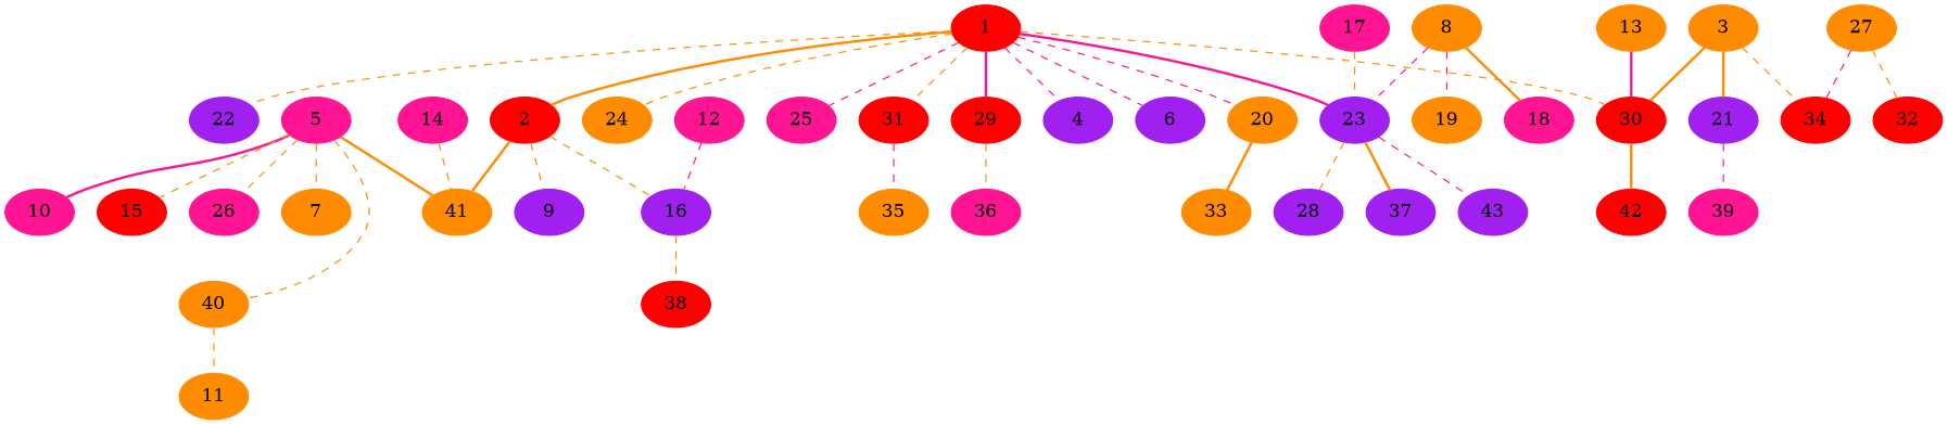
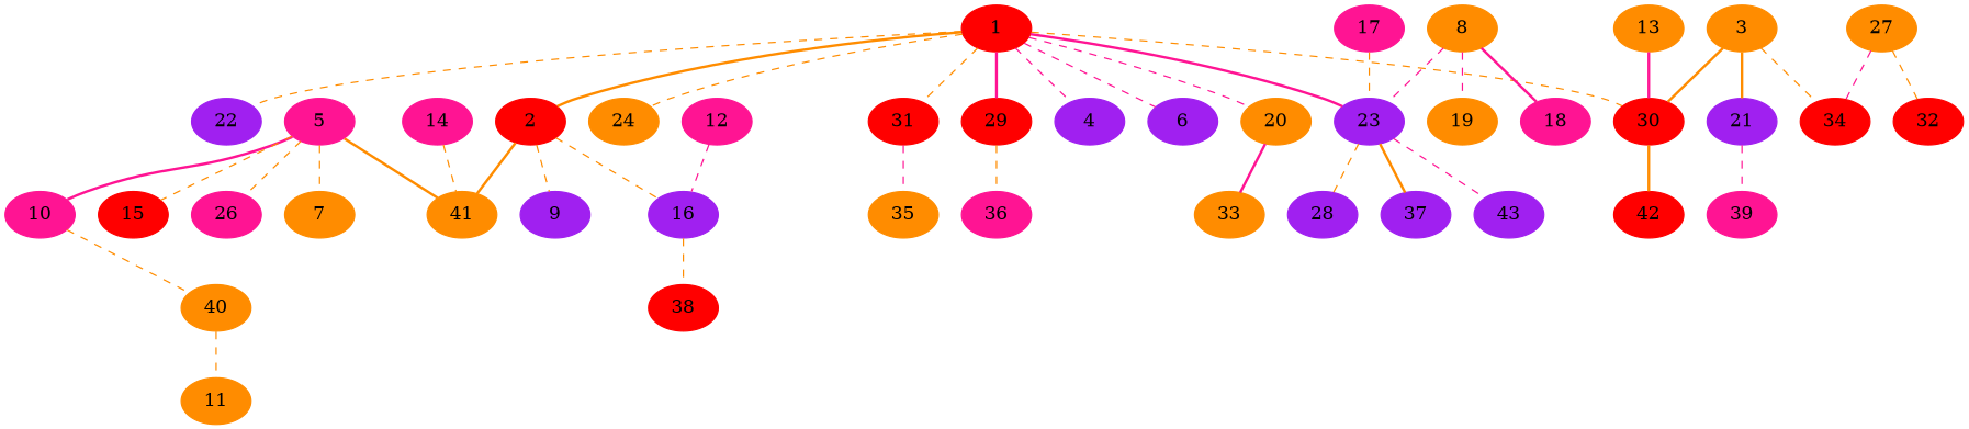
  graph {
    node [color=darkorange style=filled]
    edge [color=darkorange style=dashed weight=1.0]
    1 [color=red]
    2 [color=red]
    4 [color=purple]
    6 [color=purple]
    20
    22 [color=purple]
    23 [color=purple]
    24
-   25 [color=deeppink]
    29 [color=red]
    30 [color=red]
    31 [color=red]
    9 [color=purple]
    16 [color=purple]
    41
    33
    28 [color=purple]
    37 [color=purple]
    43 [color=purple]
    36 [color=deeppink]
    42 [color=red]
    35
    38 [color=red]
    3
    21 [color=purple]
    34 [color=red]
    39 [color=deeppink]
    5 [color=deeppink]
    7
    10 [color=deeppink]
    15 [color=red]
    26 [color=deeppink]
    40
    11
    8
    18 [color=deeppink]
    19
    12 [color=deeppink]
    13
    14 [color=deeppink]
    17 [color=deeppink]
    27
    32 [color=red]
    1 -- 2 [style=bold]
    1 -- 4 [color=deeppink]
    1 -- 6 [color=deeppink]
    1 -- 20 [color=deeppink]
    1 -- 22
    1 -- 23 [color=deeppink style=bold]
    1 -- 24
-   1 -- 25 [color=deeppink]
    1 -- 29 [color=deeppink style=bold]
    1 -- 30
    1 -- 31
    2 -- 9
    2 -- 16
    2 -- 41 [style=bold]
-   20 -- 33 [style=bold]
+   20 -- 33 [color=deeppink style=bold]
    23 -- 28
    23 -- 37 [style=bold]
    23 -- 43 [color=deeppink]
    29 -- 36
    30 -- 42 [style=bold]
    31 -- 35 [color=deeppink]
    16 -- 38
    3 -- 30 [style=bold]
    3 -- 21 [style=bold]
    3 -- 34
    21 -- 39 [color=deeppink]
    5 -- 41 [style=bold]
    5 -- 7
    5 -- 10 [color=deeppink style=bold]
    5 -- 15
    5 -- 26
-   5 -- 40
+   10 -- 40
    40 -- 11
    8 -- 23 [color=deeppink]
-   8 -- 18 [style=bold]
+   8 -- 18 [color=deeppink style=bold]
    8 -- 19 [color=deeppink]
    12 -- 16 [color=deeppink]
    13 -- 30 [color=deeppink style=bold]
    14 -- 41
    17 -- 23
    27 -- 34 [color=deeppink]
    27 -- 32
  }
